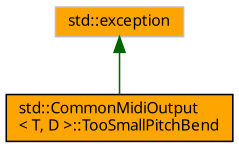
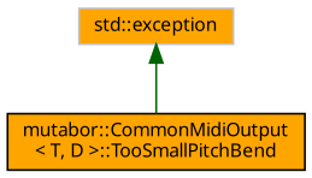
  digraph {
    node [fillcolor=orange fontname=Sans fontsize=10 shape=record style=filled]
-   n1 [color=black fontcolor=black height=0.2 label="std::CommonMidiOutput\l\< T, D \>::TooSmallPitchBend" width=0.4]
+   n1 [color=black fontcolor=black height=0.2 label="mutabor::CommonMidiOutput\l\< T, D \>::TooSmallPitchBend" width=0.4]
    n2 [color=grey75 height=0.2 label="std::exception" width=0.4]
    n2 -> n1 [color=darkgreen dir=back fontname=Sans fontsize=10 labelfontname=Sans labelfontsize=10 style=solid]
  }
